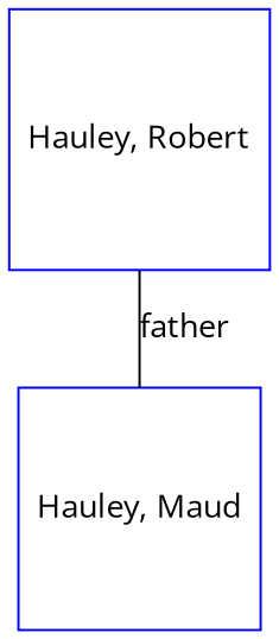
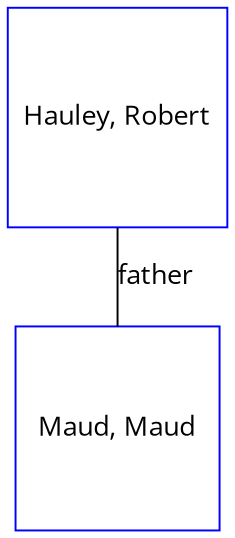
  digraph {
    fontname="Open Sans"
    node [color=blue regular=1 shape=box fontname="Open Sans"]
-   n1 [label="Hauley, Maud"]
+   n1 [label="Maud, Maud"]
    n2 [label="Hauley, Robert"]
    n2 -> n1 [arrowsize=0.0 dir=none label=father fontname="Open Sans"]
  }
